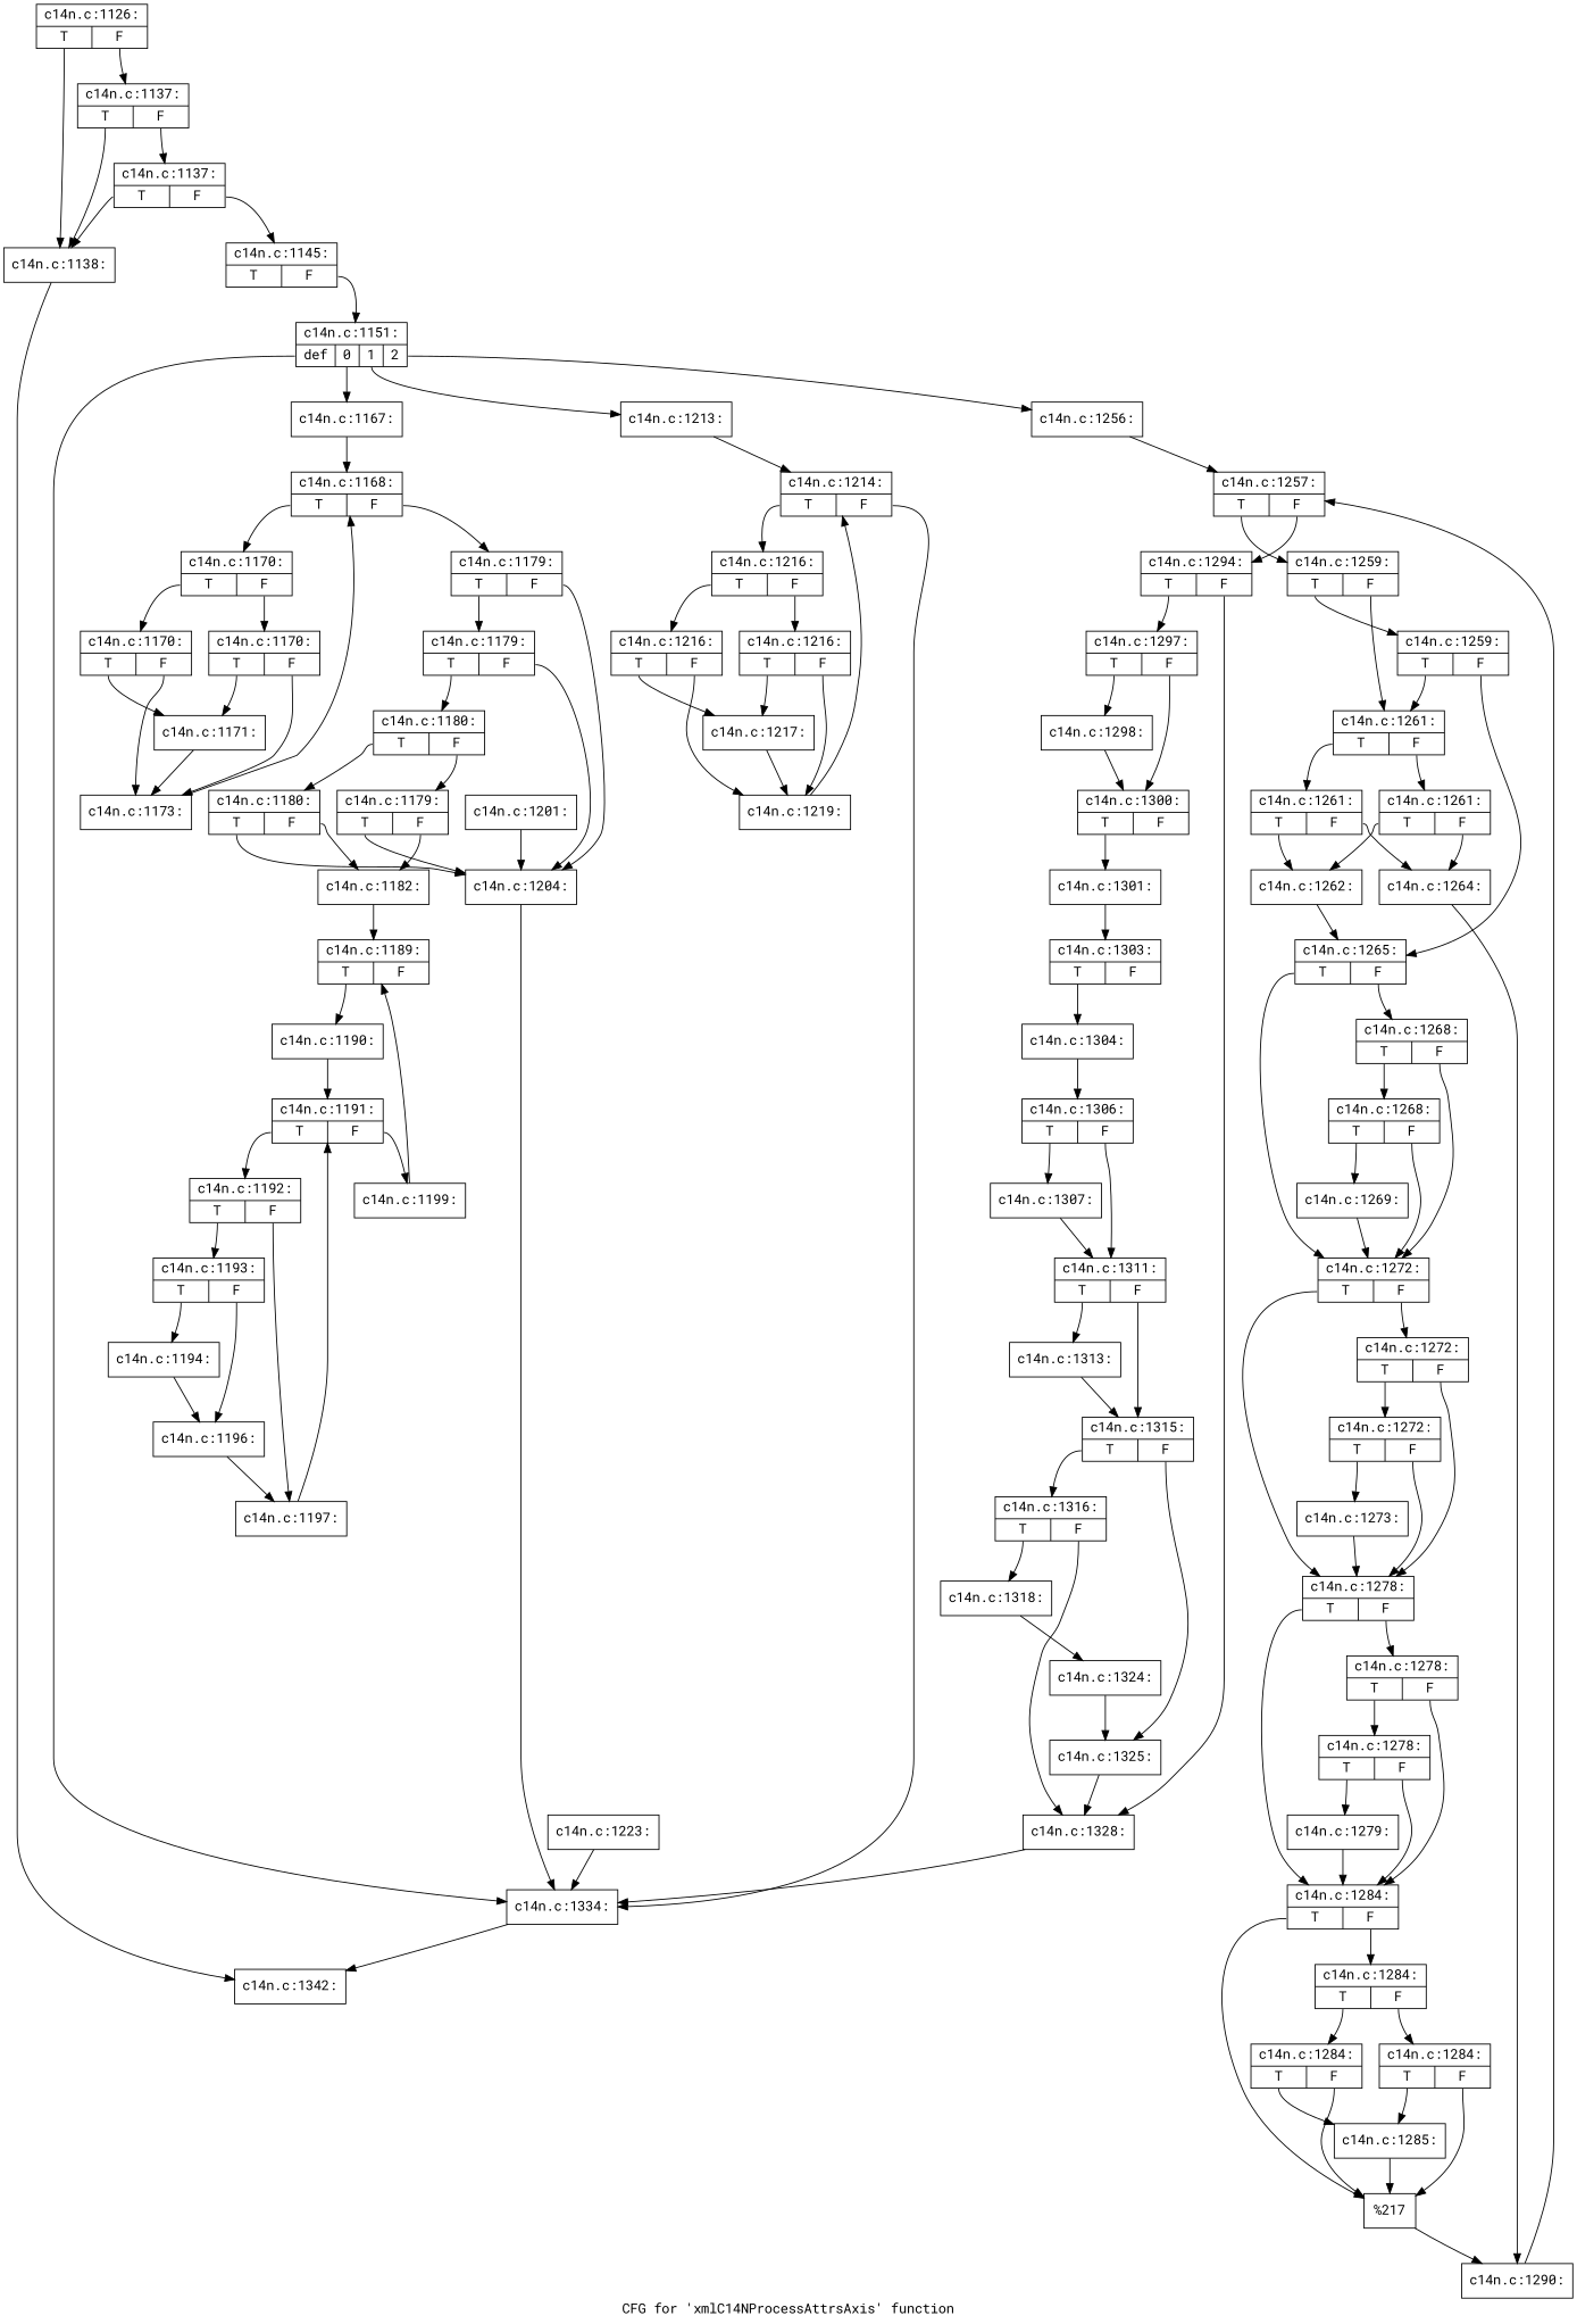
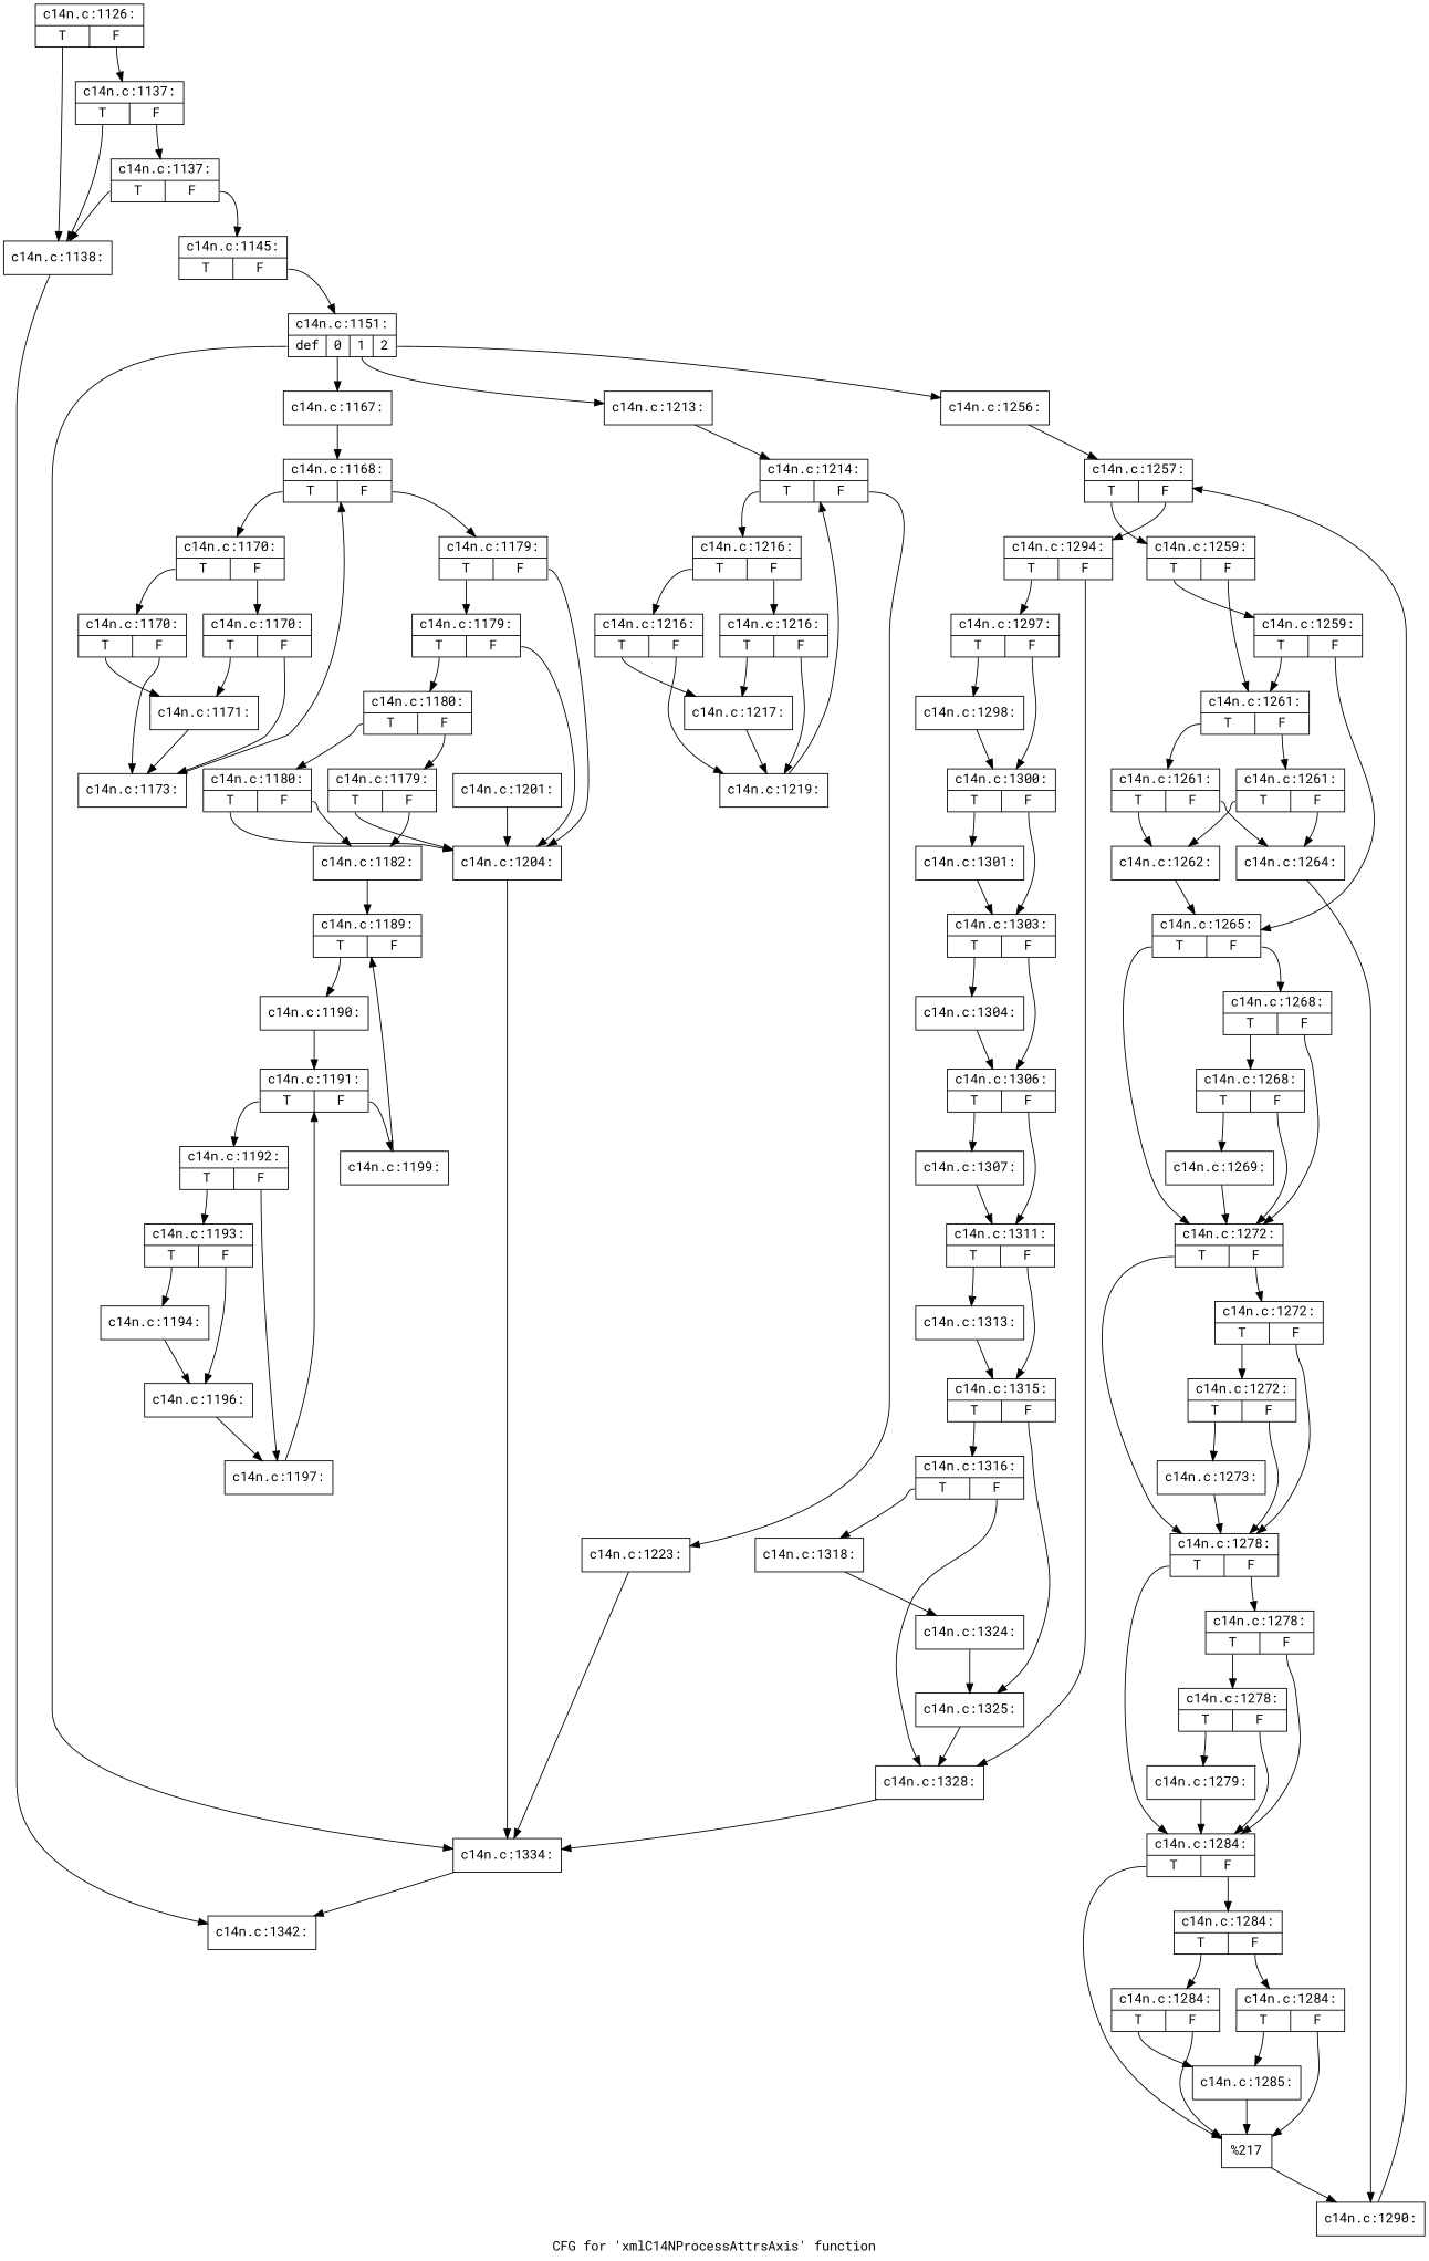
  digraph {
    fontname="Roboto Mono"
    label="CFG for 'xmlC14NProcessAttrsAxis' function"
    node [fontname="Roboto Mono" shape=record]
    edge [fontname="Roboto Mono" tailport=s0]
    n1 [label="{c14n.c:1126:|{<s0>T|<s1>F}}"]
    n2 [label="{c14n.c:1138:}"]
    n3 [label="{c14n.c:1137:|{<s0>T|<s1>F}}"]
    n4 [label="{c14n.c:1342:}"]
    n5 [label="{c14n.c:1137:|{<s0>T|<s1>F}}"]
    n6 [label="{c14n.c:1145:|{<s0>T|<s1>F}}"]
    n7 [label="{c14n.c:1151:|{<s0>def|<s1>0|<s2>1|<s3>2}}"]
    n8 [label="{c14n.c:1334:}"]
    n9 [label="{c14n.c:1167:}"]
    n10 [label="{c14n.c:1213:}"]
    n11 [label="{c14n.c:1256:}"]
    n12 [label="{c14n.c:1168:|{<s0>T|<s1>F}}"]
    n13 [label="{c14n.c:1214:|{<s0>T|<s1>F}}"]
    n14 [label="{c14n.c:1257:|{<s0>T|<s1>F}}"]
    n15 [label="{c14n.c:1170:|{<s0>T|<s1>F}}"]
    n16 [label="{c14n.c:1179:|{<s0>T|<s1>F}}"]
    n17 [label="{c14n.c:1216:|{<s0>T|<s1>F}}"]
    n18 [label="{c14n.c:1223:}"]
    n19 [label="{c14n.c:1259:|{<s0>T|<s1>F}}"]
    n20 [label="{c14n.c:1294:|{<s0>T|<s1>F}}"]
    n21 [label="{c14n.c:1170:|{<s0>T|<s1>F}}"]
    n22 [label="{c14n.c:1170:|{<s0>T|<s1>F}}"]
    n23 [label="{c14n.c:1179:|{<s0>T|<s1>F}}"]
    n24 [label="{c14n.c:1204:}"]
    n25 [label="{c14n.c:1171:}"]
    n26 [label="{c14n.c:1173:}"]
    n27 [label="{c14n.c:1180:|{<s0>T|<s1>F}}"]
    n28 [label="{c14n.c:1180:|{<s0>T|<s1>F}}"]
    n29 [label="{c14n.c:1179:|{<s0>T|<s1>F}}"]
    n30 [label="{c14n.c:1182:}"]
    n31 [label="{c14n.c:1189:|{<s0>T|<s1>F}}"]
    n32 [label="{c14n.c:1190:}"]
    n33 [label="{c14n.c:1191:|{<s0>T|<s1>F}}"]
    n34 [label="{c14n.c:1201:}"]
    n35 [label="{c14n.c:1192:|{<s0>T|<s1>F}}"]
    n36 [label="{c14n.c:1199:}"]
    n37 [label="{c14n.c:1193:|{<s0>T|<s1>F}}"]
    n38 [label="{c14n.c:1197:}"]
    n39 [label="{c14n.c:1194:}"]
    n40 [label="{c14n.c:1196:}"]
    n41 [label="{c14n.c:1216:|{<s0>T|<s1>F}}"]
    n42 [label="{c14n.c:1216:|{<s0>T|<s1>F}}"]
    n43 [label="{c14n.c:1217:}"]
    n44 [label="{c14n.c:1219:}"]
    n45 [label="{c14n.c:1259:|{<s0>T|<s1>F}}"]
    n46 [label="{c14n.c:1261:|{<s0>T|<s1>F}}"]
    n47 [label="{c14n.c:1297:|{<s0>T|<s1>F}}"]
    n48 [label="{c14n.c:1328:}"]
    n49 [label="{c14n.c:1265:|{<s0>T|<s1>F}}"]
    n50 [label="{c14n.c:1261:|{<s0>T|<s1>F}}"]
    n51 [label="{c14n.c:1261:|{<s0>T|<s1>F}}"]
    n52 [label="{c14n.c:1298:}"]
    n53 [label="{c14n.c:1300:|{<s0>T|<s1>F}}"]
    n54 [label="{c14n.c:1272:|{<s0>T|<s1>F}}"]
    n55 [label="{c14n.c:1268:|{<s0>T|<s1>F}}"]
    n56 [label="{c14n.c:1262:}"]
    n57 [label="{c14n.c:1264:}"]
    n58 [label="{c14n.c:1278:|{<s0>T|<s1>F}}"]
    n59 [label="{c14n.c:1272:|{<s0>T|<s1>F}}"]
    n60 [label="{c14n.c:1268:|{<s0>T|<s1>F}}"]
    n61 [label="{c14n.c:1290:}"]
    n62 [label="{c14n.c:1284:|{<s0>T|<s1>F}}"]
    n63 [label="{c14n.c:1278:|{<s0>T|<s1>F}}"]
    n64 [label="{c14n.c:1272:|{<s0>T|<s1>F}}"]
    n65 [label="{c14n.c:1269:}"]
    n66 [label="{%217}"]
    n67 [label="{c14n.c:1284:|{<s0>T|<s1>F}}"]
    n68 [label="{c14n.c:1278:|{<s0>T|<s1>F}}"]
    n69 [label="{c14n.c:1273:}"]
    n70 [label="{c14n.c:1284:|{<s0>T|<s1>F}}"]
    n71 [label="{c14n.c:1284:|{<s0>T|<s1>F}}"]
    n72 [label="{c14n.c:1279:}"]
    n73 [label="{c14n.c:1285:}"]
    n74 [label="{c14n.c:1301:}"]
    n75 [label="{c14n.c:1303:|{<s0>T|<s1>F}}"]
    n76 [label="{c14n.c:1304:}"]
    n77 [label="{c14n.c:1306:|{<s0>T|<s1>F}}"]
    n78 [label="{c14n.c:1307:}"]
    n79 [label="{c14n.c:1311:|{<s0>T|<s1>F}}"]
    n80 [label="{c14n.c:1313:}"]
    n81 [label="{c14n.c:1315:|{<s0>T|<s1>F}}"]
    n82 [label="{c14n.c:1316:|{<s0>T|<s1>F}}"]
    n83 [label="{c14n.c:1325:}"]
    n84 [label="{c14n.c:1318:}"]
    n85 [label="{c14n.c:1324:}"]
    n1 -> n2
    n1 -> n3 [tailport=s1]
    n2 -> n4
    n3 -> n2
    n3 -> n5 [tailport=s1]
    n5 -> n2
    n5 -> n6 [tailport=s1]
    n6 -> n7 [tailport=s1]
    n7 -> n8
    n7 -> n9 [tailport=s1]
    n7 -> n10 [tailport=s2]
    n7 -> n11 [tailport=s3]
    n8 -> n4
    n9 -> n12
    n10 -> n13
    n11 -> n14
    n12 -> n15
    n12 -> n16 [tailport=s1]
    n13 -> n17
-   n13 -> n8 [tailport=s1]
+   n13 -> n18 [tailport=s1]
    n14 -> n19
    n14 -> n20 [tailport=s1]
    n15 -> n21
    n15 -> n22 [tailport=s1]
    n16 -> n23
    n16 -> n24 [tailport=s1]
    n17 -> n41
    n17 -> n42 [tailport=s1]
    n18 -> n8
    n19 -> n45
    n19 -> n46 [tailport=s1]
    n20 -> n47
    n20 -> n48 [tailport=s1]
    n21 -> n25
    n21 -> n26 [tailport=s1]
    n22 -> n25
    n22 -> n26 [tailport=s1]
    n23 -> n24 [tailport=s1]
    n23 -> n27
    n24 -> n8
    n25 -> n26
    n26 -> n12
    n27 -> n28
    n27 -> n29 [tailport=s1]
    n28 -> n24
    n28 -> n30 [tailport=s1]
    n29 -> n24
    n29 -> n30 [tailport=s1]
    n30 -> n31
    n31 -> n32
    n32 -> n33
    n33 -> n35
    n33 -> n36 [tailport=s1]
    n34 -> n24
    n35 -> n37
    n35 -> n38 [tailport=s1]
    n36 -> n31
    n37 -> n39
    n37 -> n40 [tailport=s1]
    n38 -> n33
    n39 -> n40
    n40 -> n38
    n41 -> n43
    n41 -> n44 [tailport=s1]
    n42 -> n43
    n42 -> n44 [tailport=s1]
    n43 -> n44
    n44 -> n13
    n45 -> n46
    n45 -> n49 [tailport=s1]
    n46 -> n50
    n46 -> n51 [tailport=s1]
    n47 -> n52
    n47 -> n53 [tailport=s1]
    n48 -> n8
    n49 -> n54
    n49 -> n55 [tailport=s1]
    n50 -> n56
    n50 -> n57 [tailport=s1]
    n51 -> n56
    n51 -> n57 [tailport=s1]
    n52 -> n53
    n53 -> n74
+   n53 -> n75 [tailport=s1]
    n54 -> n58
    n54 -> n59 [tailport=s1]
    n55 -> n54 [tailport=s1]
    n55 -> n60
    n56 -> n49
    n57 -> n61
    n58 -> n62
    n58 -> n63 [tailport=s1]
    n59 -> n58 [tailport=s1]
    n59 -> n64
    n60 -> n54 [tailport=s1]
    n60 -> n65
    n61 -> n14
    n62 -> n66
    n62 -> n67 [tailport=s1]
    n63 -> n62 [tailport=s1]
    n63 -> n68
    n64 -> n58 [tailport=s1]
    n64 -> n69
    n65 -> n54
    n66 -> n61
    n67 -> n70
    n67 -> n71 [tailport=s1]
    n68 -> n62 [tailport=s1]
    n68 -> n72
    n69 -> n58
    n70 -> n66 [tailport=s1]
    n70 -> n73
    n71 -> n66 [tailport=s1]
    n71 -> n73
    n72 -> n62
    n73 -> n66
    n74 -> n75
    n75 -> n76
+   n75 -> n77 [tailport=s1]
    n76 -> n77
    n77 -> n78
    n77 -> n79 [tailport=s1]
    n78 -> n79
    n79 -> n80
    n79 -> n81 [tailport=s1]
    n80 -> n81
    n81 -> n82
    n81 -> n83 [tailport=s1]
    n82 -> n48 [tailport=s1]
    n82 -> n84
    n83 -> n48
    n84 -> n85
    n85 -> n83
  }
